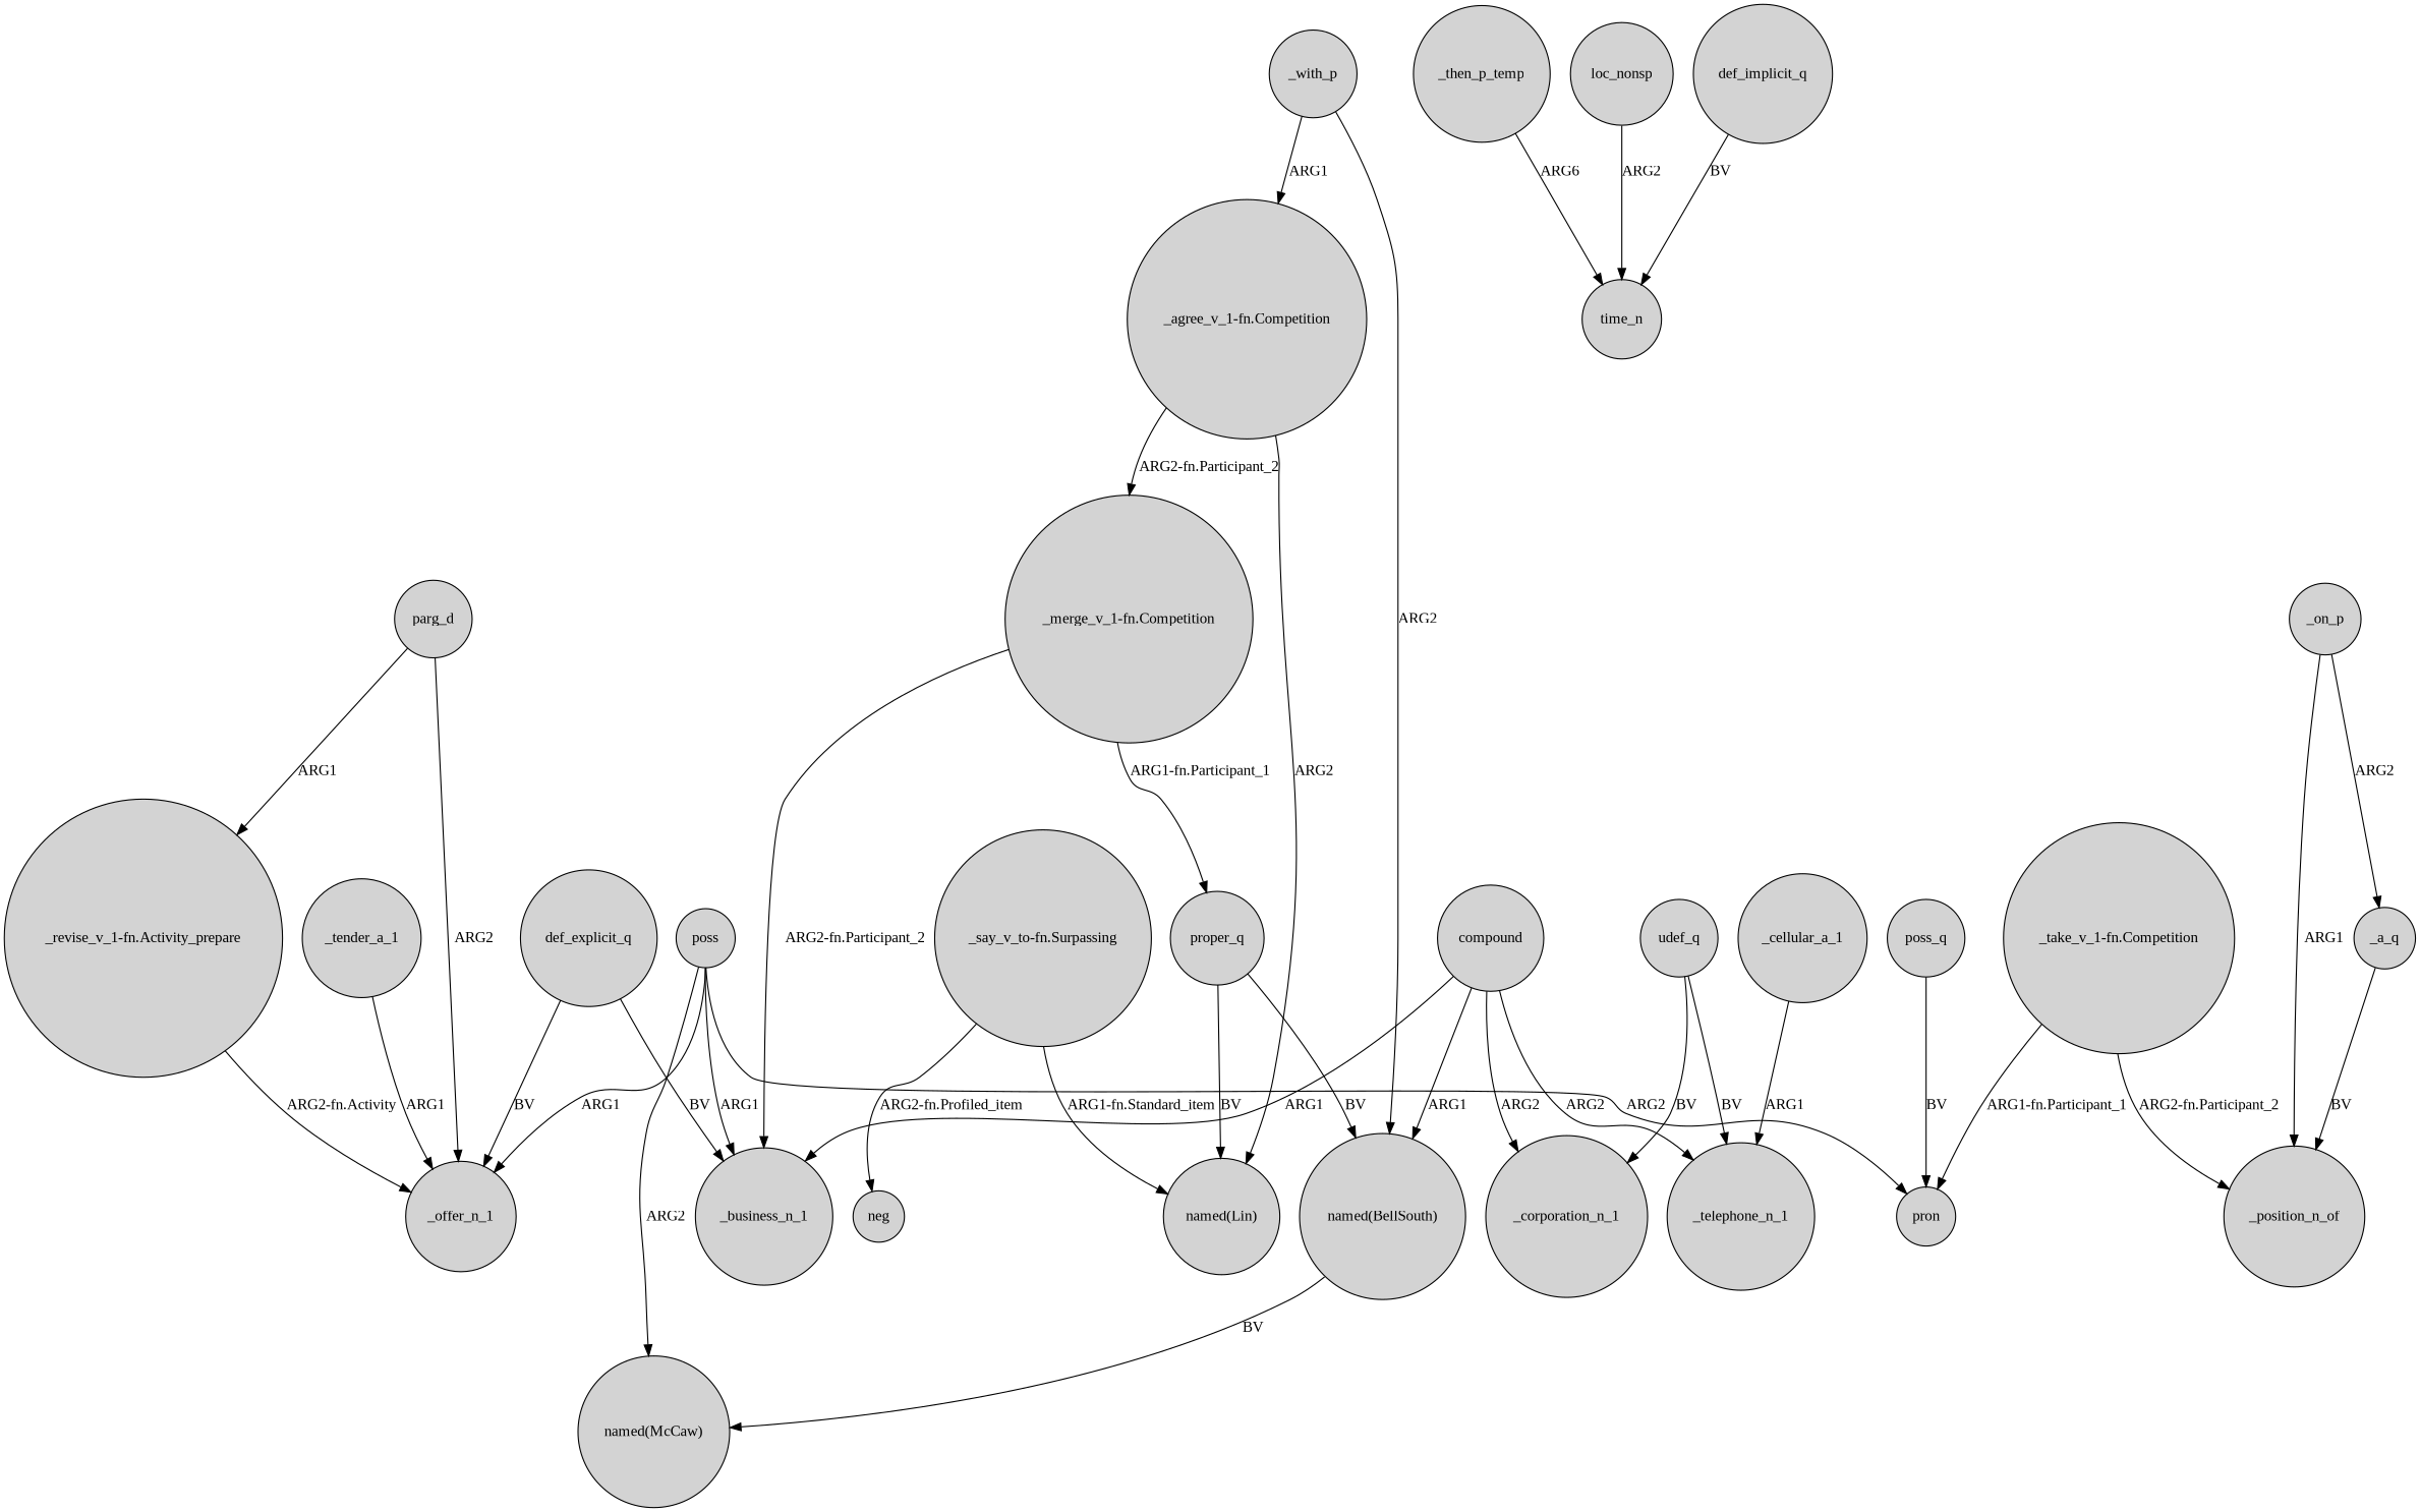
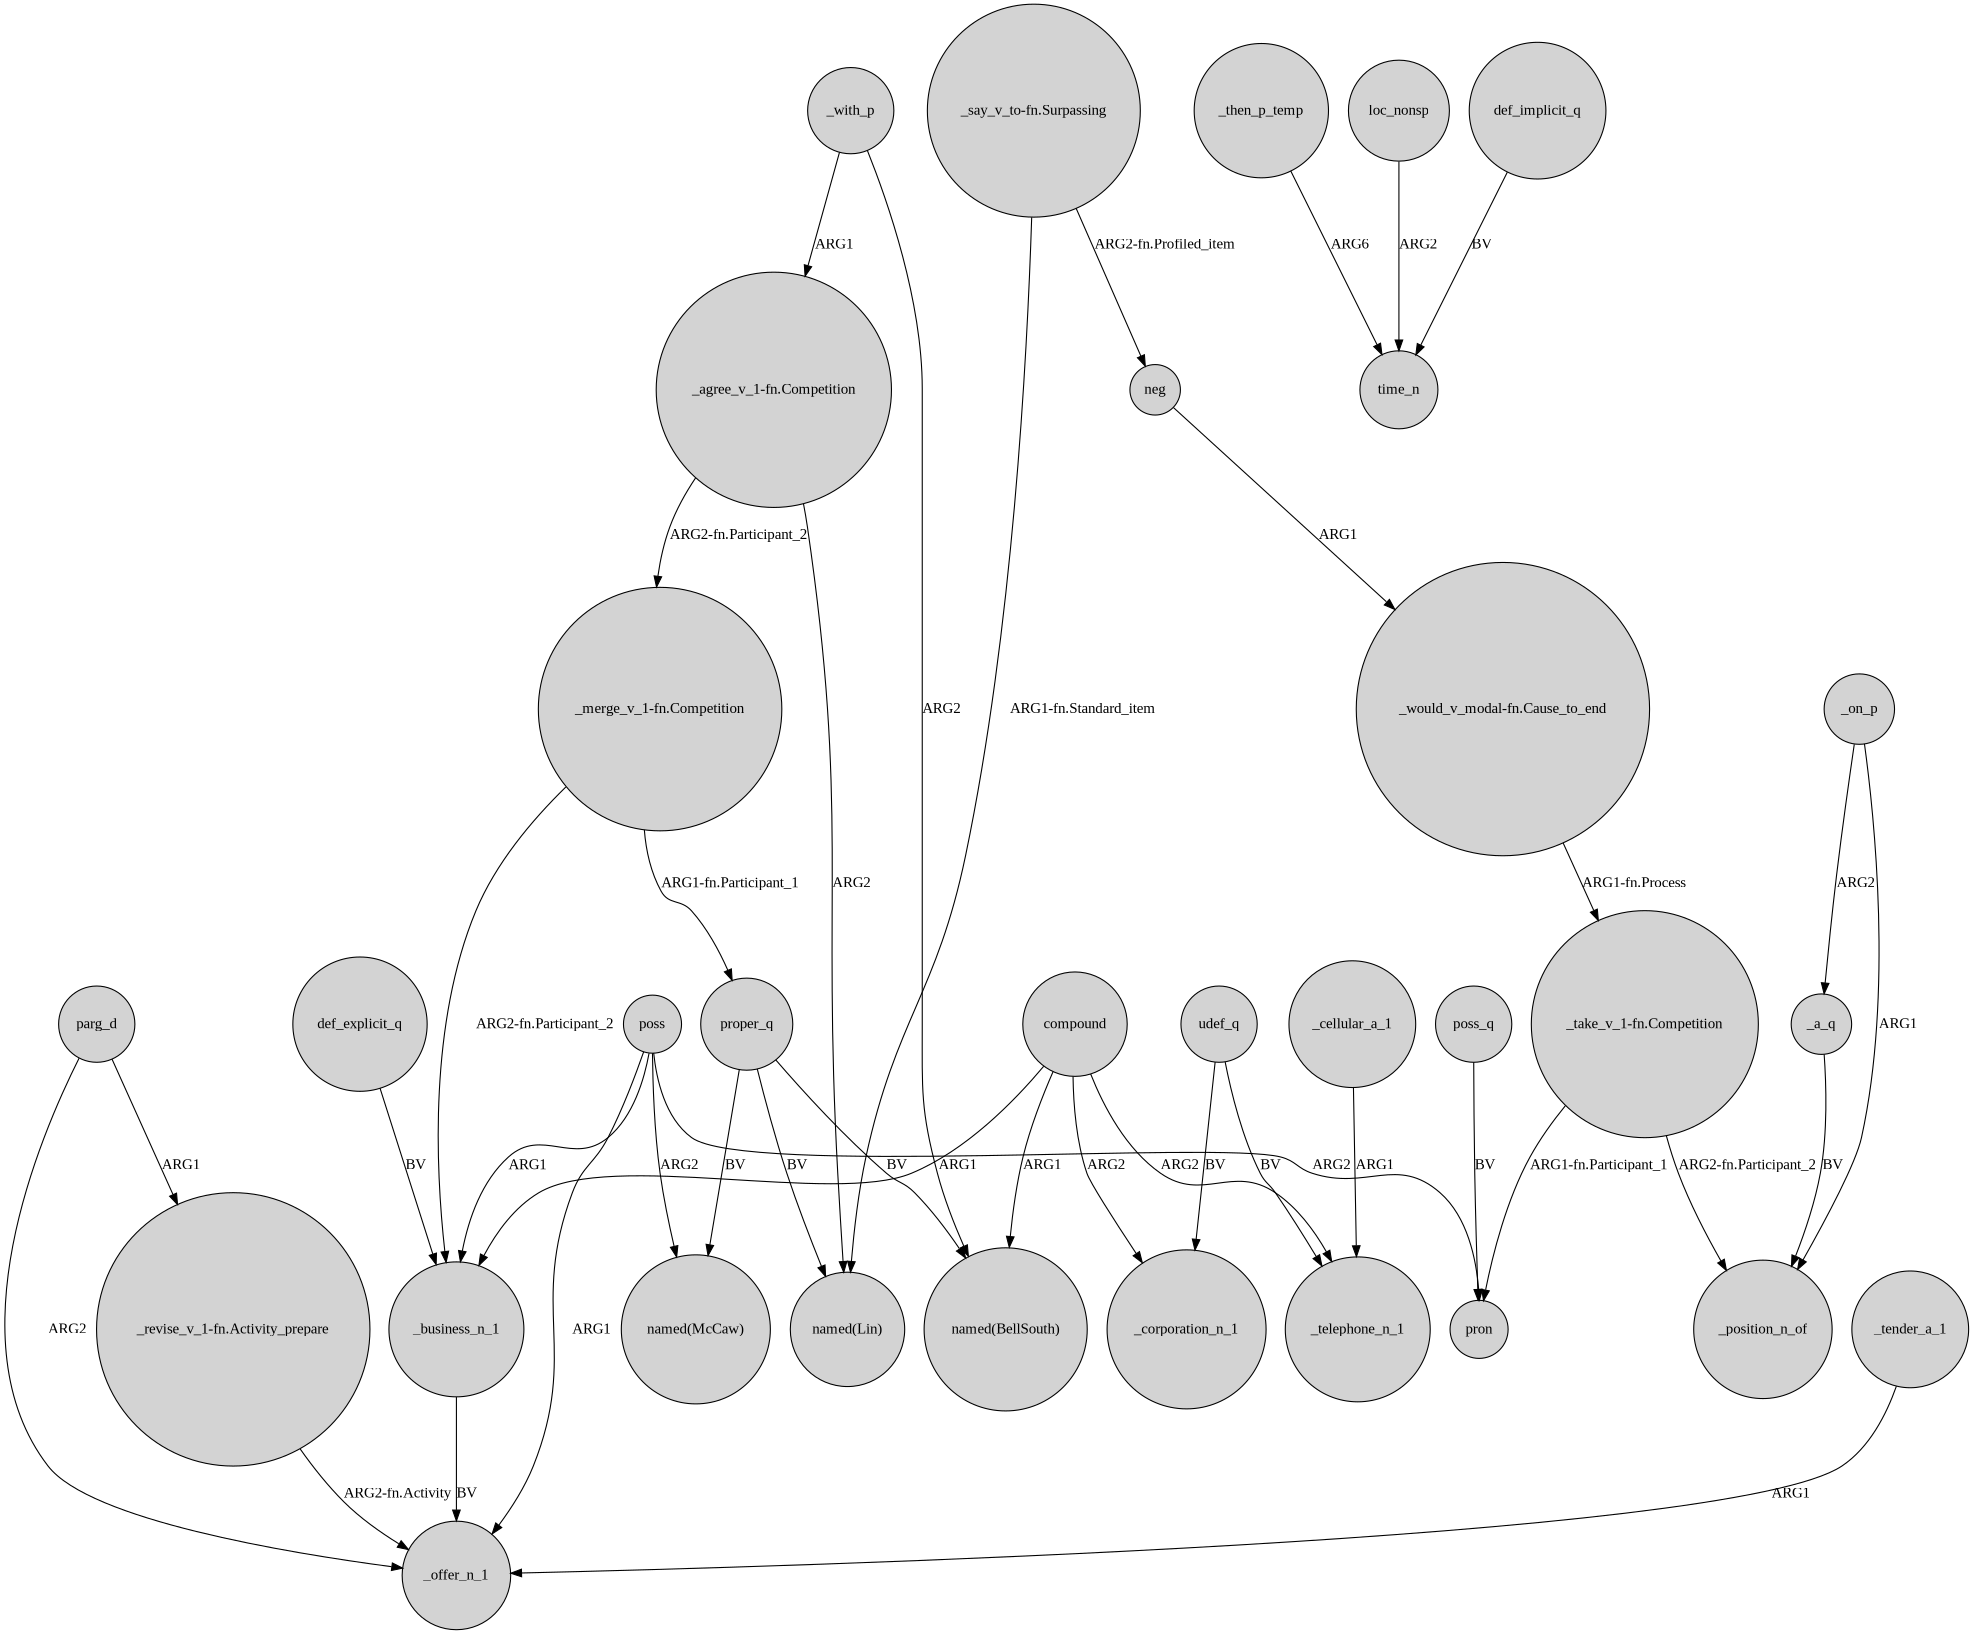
  digraph {
    fontname="Liberation Serif"
    node [fontname="Liberation Serif" shape=circle style=filled]
    edge [fontname="Liberation Serif"]
    def_explicit_q
    _business_n_1
    _offer_n_1
    _on_p
    _position_n_of
    _a_q
    parg_d
    "_revise_v_1-fn.Activity_prepare"
    udef_q
    _telephone_n_1
    _corporation_n_1
    poss
    "named(McCaw)"
    pron
    _cellular_a_1
    "_agree_v_1-fn.Competition"
    "_merge_v_1-fn.Competition"
    "named(Lin)"
    proper_q
    "named(BellSouth)"
    compound
    _then_p_temp
    time_n
+   "_would_v_modal-fn.Cause_to_end"
    "_take_v_1-fn.Competition"
    n26 [label=poss_q]
    "_say_v_to-fn.Surpassing"
    neg
    _with_p
    _tender_a_1
    loc_nonsp
    def_implicit_q
    def_explicit_q -> _business_n_1 [label=BV]
-   def_explicit_q -> _offer_n_1 [label=BV]
+   _business_n_1 -> _offer_n_1 [label=BV]
    _on_p -> _position_n_of [label=ARG1]
    _on_p -> _a_q [label=ARG2]
    _a_q -> _position_n_of [label=BV]
    parg_d -> _offer_n_1 [label=ARG2]
    parg_d -> "_revise_v_1-fn.Activity_prepare" [label=ARG1]
    "_revise_v_1-fn.Activity_prepare" -> _offer_n_1 [label="ARG2-fn.Activity"]
    udef_q -> _telephone_n_1 [label=BV]
    udef_q -> _corporation_n_1 [label=BV]
    poss -> _business_n_1 [label=ARG1]
    poss -> _offer_n_1 [label=ARG1]
    poss -> "named(McCaw)" [label=ARG2]
    poss -> pron [label=ARG2]
    _cellular_a_1 -> _telephone_n_1 [label=ARG1]
    "_agree_v_1-fn.Competition" -> "_merge_v_1-fn.Competition" [label="ARG2-fn.Participant_2"]
    "_agree_v_1-fn.Competition" -> "named(Lin)" [label=ARG2]
    "_merge_v_1-fn.Competition" -> _business_n_1 [label="ARG2-fn.Participant_2"]
    "_merge_v_1-fn.Competition" -> proper_q [label="ARG1-fn.Participant_1"]
-   "named(BellSouth)" -> "named(McCaw)" [label=BV]
+   proper_q -> "named(McCaw)" [label=BV]
    proper_q -> "named(Lin)" [label=BV]
    proper_q -> "named(BellSouth)" [label=BV]
    compound -> _business_n_1 [label=ARG1]
    compound -> _telephone_n_1 [label=ARG2]
    compound -> _corporation_n_1 [label=ARG2]
    compound -> "named(BellSouth)" [label=ARG1]
    _then_p_temp -> time_n [label=ARG6]
+   "_would_v_modal-fn.Cause_to_end" -> "_take_v_1-fn.Competition" [label="ARG1-fn.Process"]
    "_take_v_1-fn.Competition" -> _position_n_of [label="ARG2-fn.Participant_2"]
    "_take_v_1-fn.Competition" -> pron [label="ARG1-fn.Participant_1"]
    n26 -> pron [label=BV]
    "_say_v_to-fn.Surpassing" -> "named(Lin)" [label="ARG1-fn.Standard_item"]
    "_say_v_to-fn.Surpassing" -> neg [label="ARG2-fn.Profiled_item"]
+   neg -> "_would_v_modal-fn.Cause_to_end" [label=ARG1]
    _with_p -> "_agree_v_1-fn.Competition" [label=ARG1]
    _with_p -> "named(BellSouth)" [label=ARG2]
    _tender_a_1 -> _offer_n_1 [label=ARG1]
    loc_nonsp -> time_n [label=ARG2]
    def_implicit_q -> time_n [label=BV]
  }
